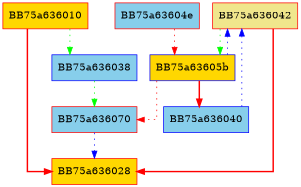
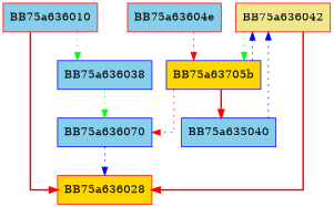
  digraph {
    splines=ortho
    node [color=blue fillcolor=skyblue shape=box style=filled]
    edge [color=red style=dotted]
    BB75a636038
-   BB75a636010 [color=red fillcolor=gold]
+   BB75a636010 [color=red]
    BB75a636028 [color=red fillcolor=gold]
-   BB75a636070 [color=red]
-   BB75a636040
+   BB75a636070
+   BB75a636040 [label=BB75a635040]
    BB75a636042 [color=red fillcolor=khaki]
-   BB75a63605b [fillcolor=gold]
+   BB75a63605b [fillcolor=gold label=BB75a63705b]
    BB75a63604e [color=red]
    BB75a636038 -> BB75a636070 [color=green]
    BB75a636010 -> BB75a636038 [color=green]
    BB75a636010 -> BB75a636028 [style=bold]
    BB75a636070 -> BB75a636028 [color=blue]
    BB75a636040 -> BB75a636042 [color=blue]
    BB75a636042 -> BB75a636028 [style=bold]
    BB75a636042 -> BB75a63605b [color=green]
    BB75a63605b -> BB75a636070
    BB75a63605b -> BB75a636040 [style=bold]
    BB75a63605b -> BB75a636042 [color=blue]
    BB75a63604e -> BB75a63605b
  }
